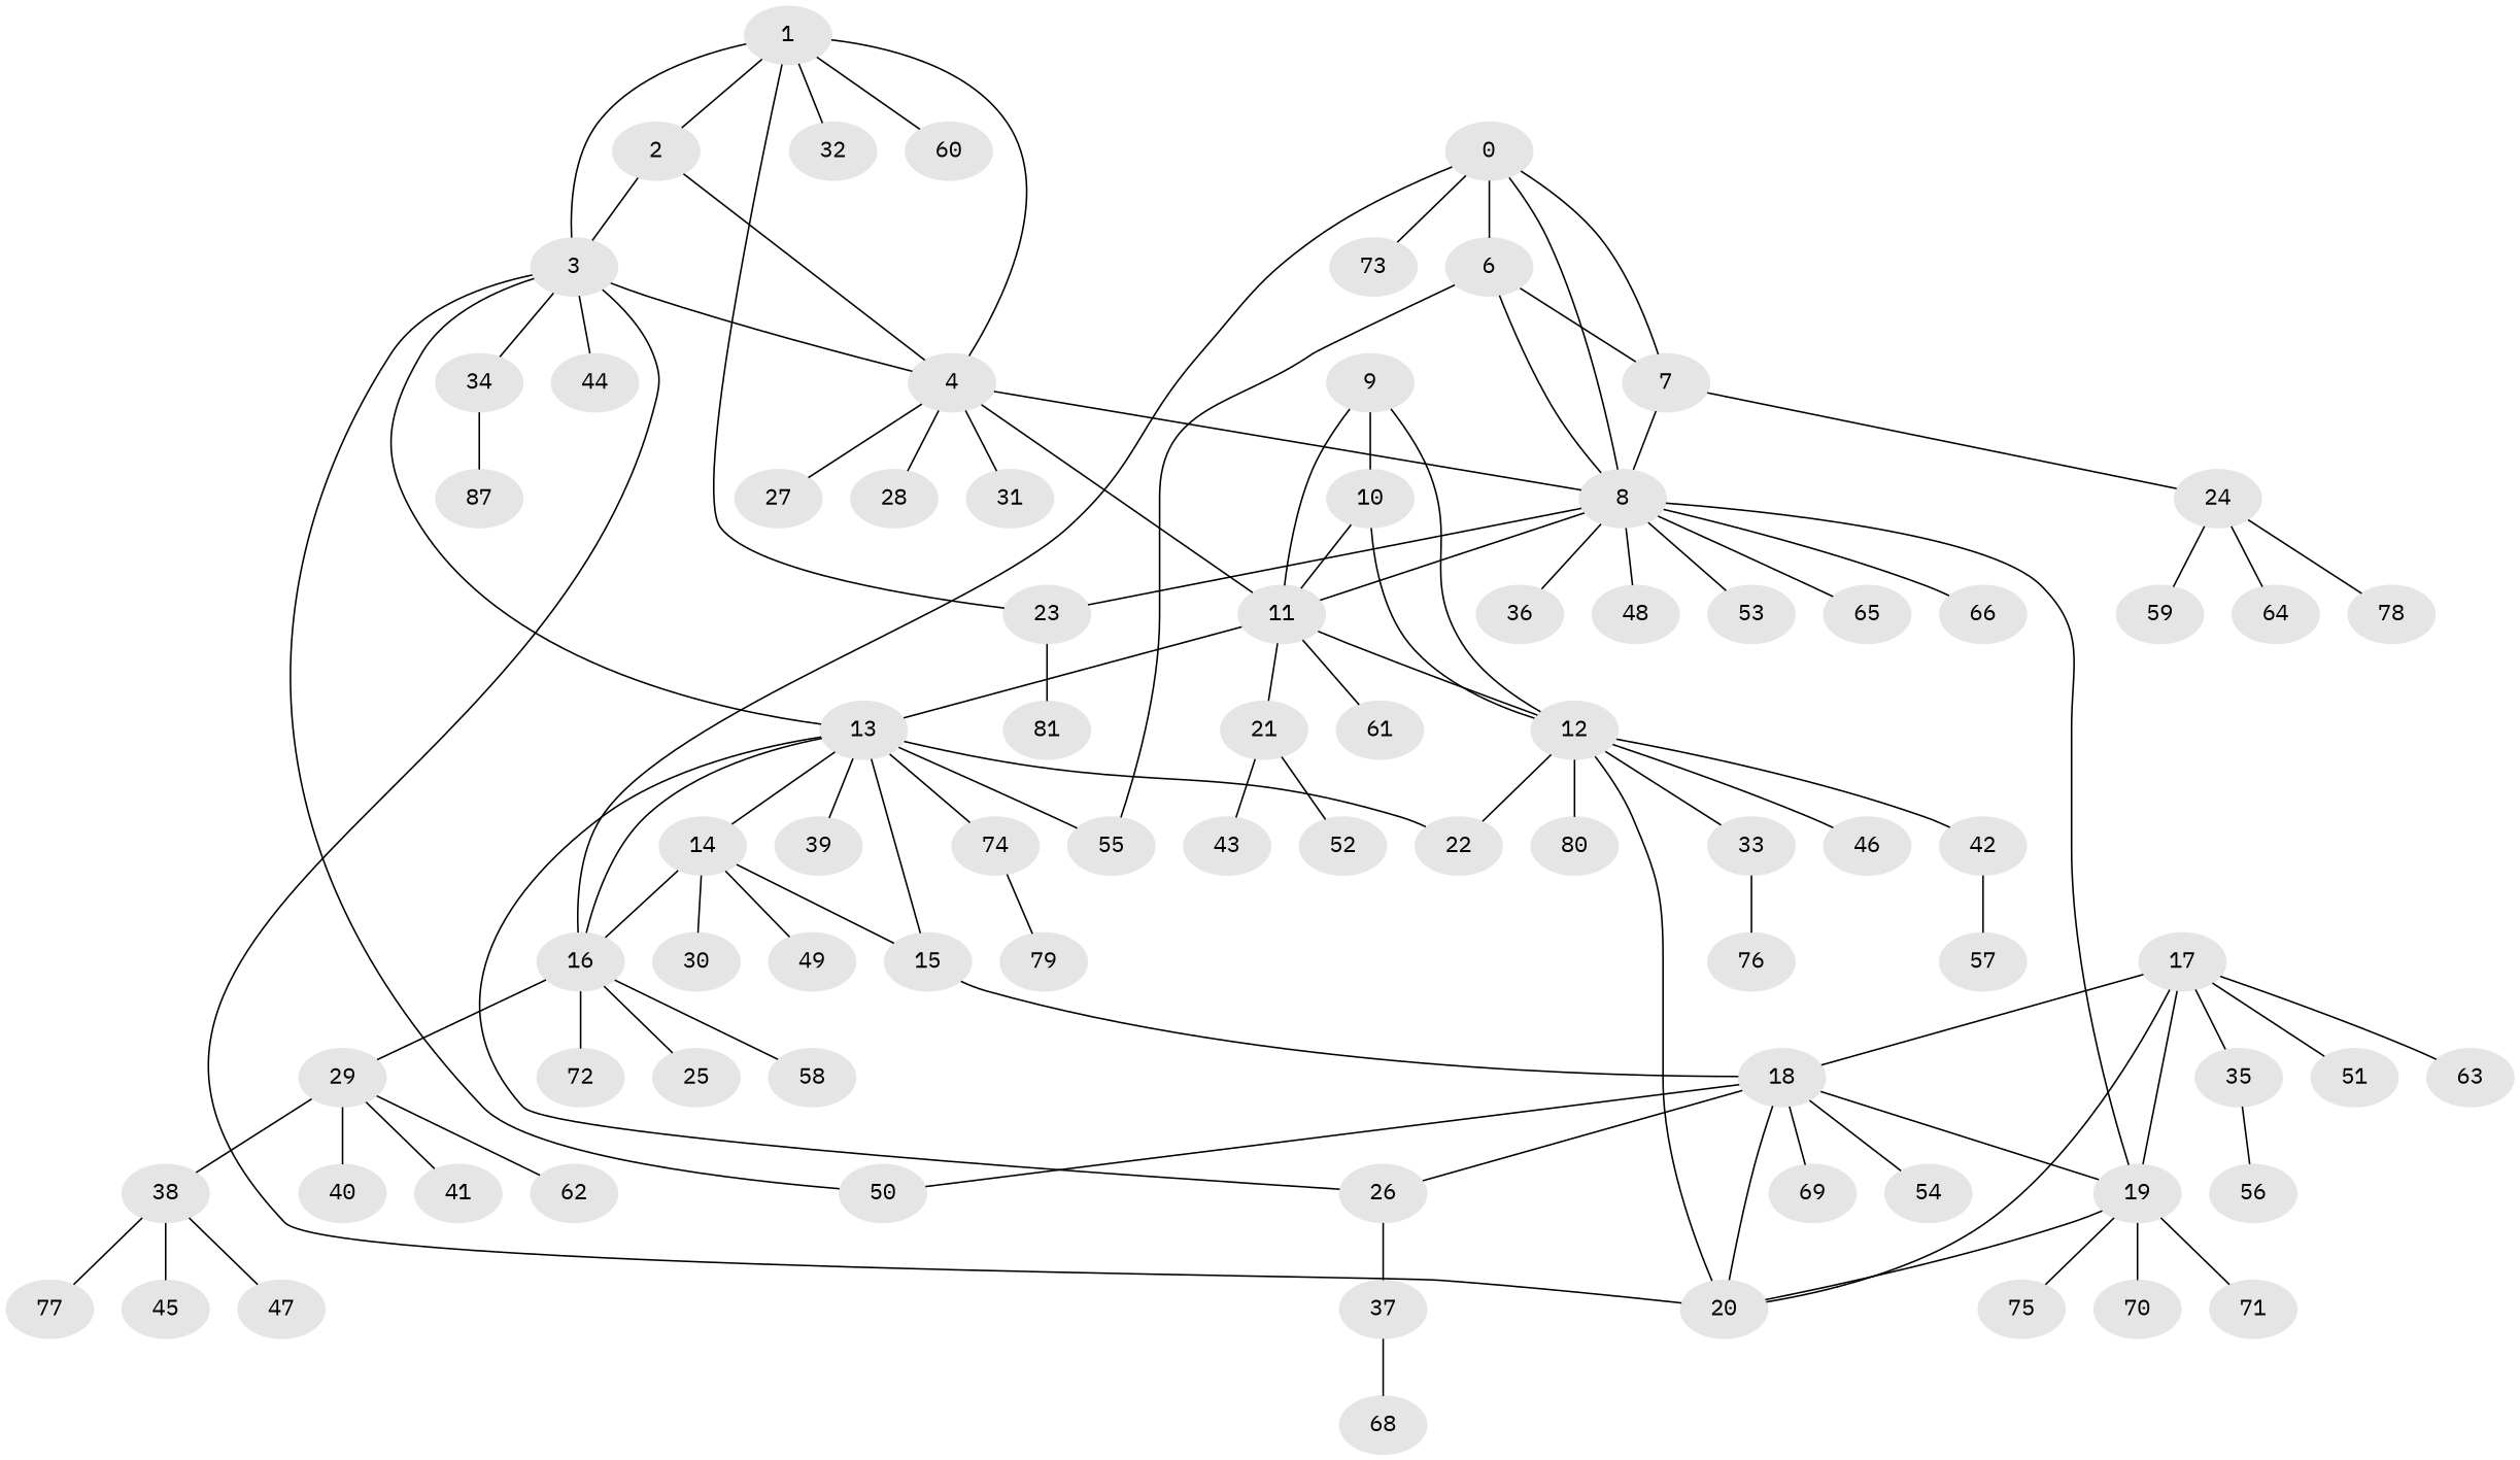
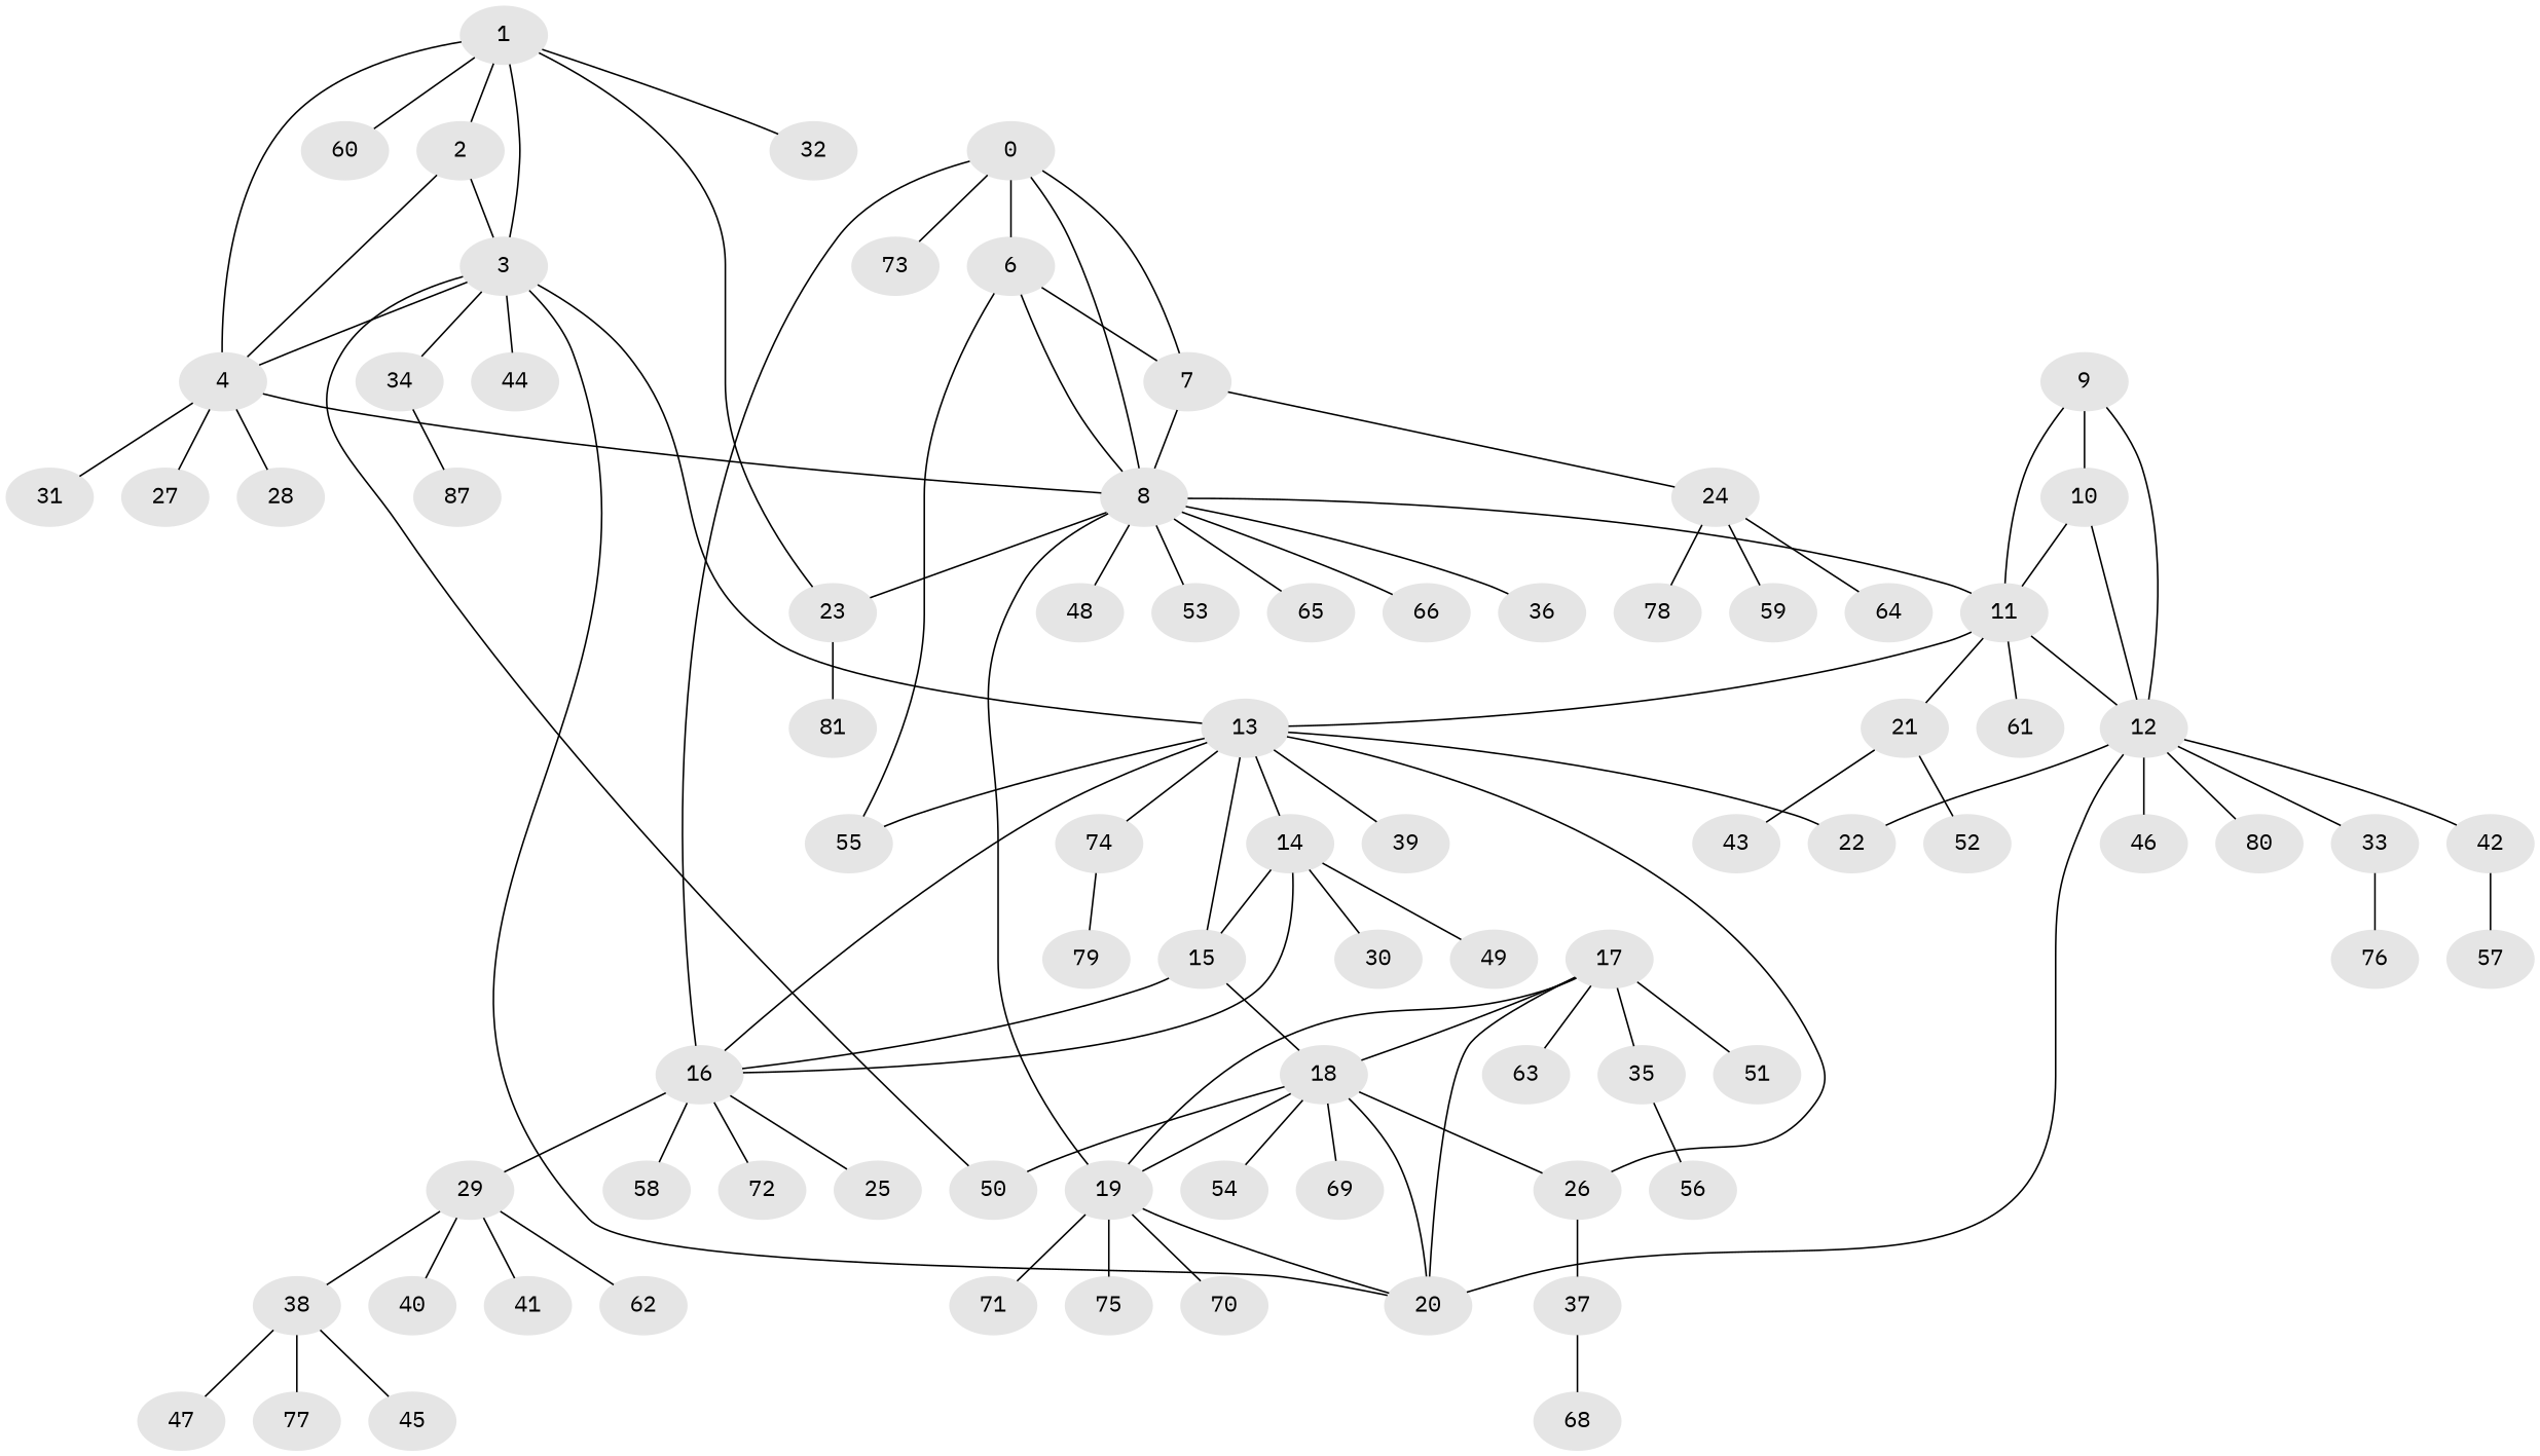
  graph {
    fontname="IBM Plex Mono"
    node [color=gray90 fontname="IBM Plex Mono" style=filled]
    edge [fontname="IBM Plex Mono"]
    1
    2
    3
    4
    23
    32
    60
    13
    20
    34
    44
    50
    8
    11
    27
    28
    31
    81
    16
    55
    22
    14
    15
    26
    39
    74
    n27 [label=87]
    19
    36
    48
    53
    65
    66
    12
    21
    61
    n37 [label=0]
    6
    7
    73
    24
    25
    29
    58
    72
    59
    64
    78
    70
    71
    75
    9
    10
    33
    42
    46
    80
    43
    52
    76
    57
    30
    49
    18
    37
    79
    54
    69
    38
    40
    41
    62
    17
    35
    51
    63
    56
    68
    45
    47
    77
    1 -- 2
    1 -- 3
    1 -- 4
    1 -- 23
    1 -- 32
    1 -- 60
    2 -- 3
    2 -- 4
    3 -- 4
    3 -- 13
    3 -- 20
    3 -- 34
    3 -- 44
    3 -- 50
    4 -- 8
-   4 -- 11
    4 -- 27
    4 -- 28
    4 -- 31
    23 -- 81
    13 -- 16
    13 -- 55
    13 -- 22
    13 -- 14
    13 -- 15
    13 -- 26
    13 -- 39
    13 -- 74
    34 -- n27
    8 -- 23
    8 -- 11
    8 -- 19
    8 -- 36
    8 -- 48
    8 -- 53
    8 -- 65
    8 -- 66
    11 -- 13
    11 -- 12
    11 -- 21
    11 -- 61
    16 -- 25
    16 -- 29
    16 -- 58
    16 -- 72
    14 -- 16
    14 -- 15
    14 -- 30
    14 -- 49
+   15 -- 16
    15 -- 18
    26 -- 37
    74 -- 79
    19 -- 20
    19 -- 70
    19 -- 71
    19 -- 75
    12 -- 20
    12 -- 22
    12 -- 33
    12 -- 42
    12 -- 46
    12 -- 80
    21 -- 43
    21 -- 52
    n37 -- 8
    n37 -- 16
    n37 -- 6
    n37 -- 7
    n37 -- 73
    6 -- 8
    6 -- 55
    6 -- 7
    7 -- 8
    7 -- 24
    24 -- 59
    24 -- 64
    24 -- 78
    29 -- 38
    29 -- 40
    29 -- 41
    29 -- 62
    9 -- 11
    9 -- 12
    9 -- 10
    10 -- 11
    10 -- 12
    33 -- 76
    42 -- 57
    18 -- 20
    18 -- 50
    18 -- 26
    18 -- 19
    18 -- 54
    18 -- 69
    37 -- 68
    38 -- 45
    38 -- 47
    38 -- 77
    17 -- 20
    17 -- 19
    17 -- 18
    17 -- 35
    17 -- 51
    17 -- 63
    35 -- 56
  }
